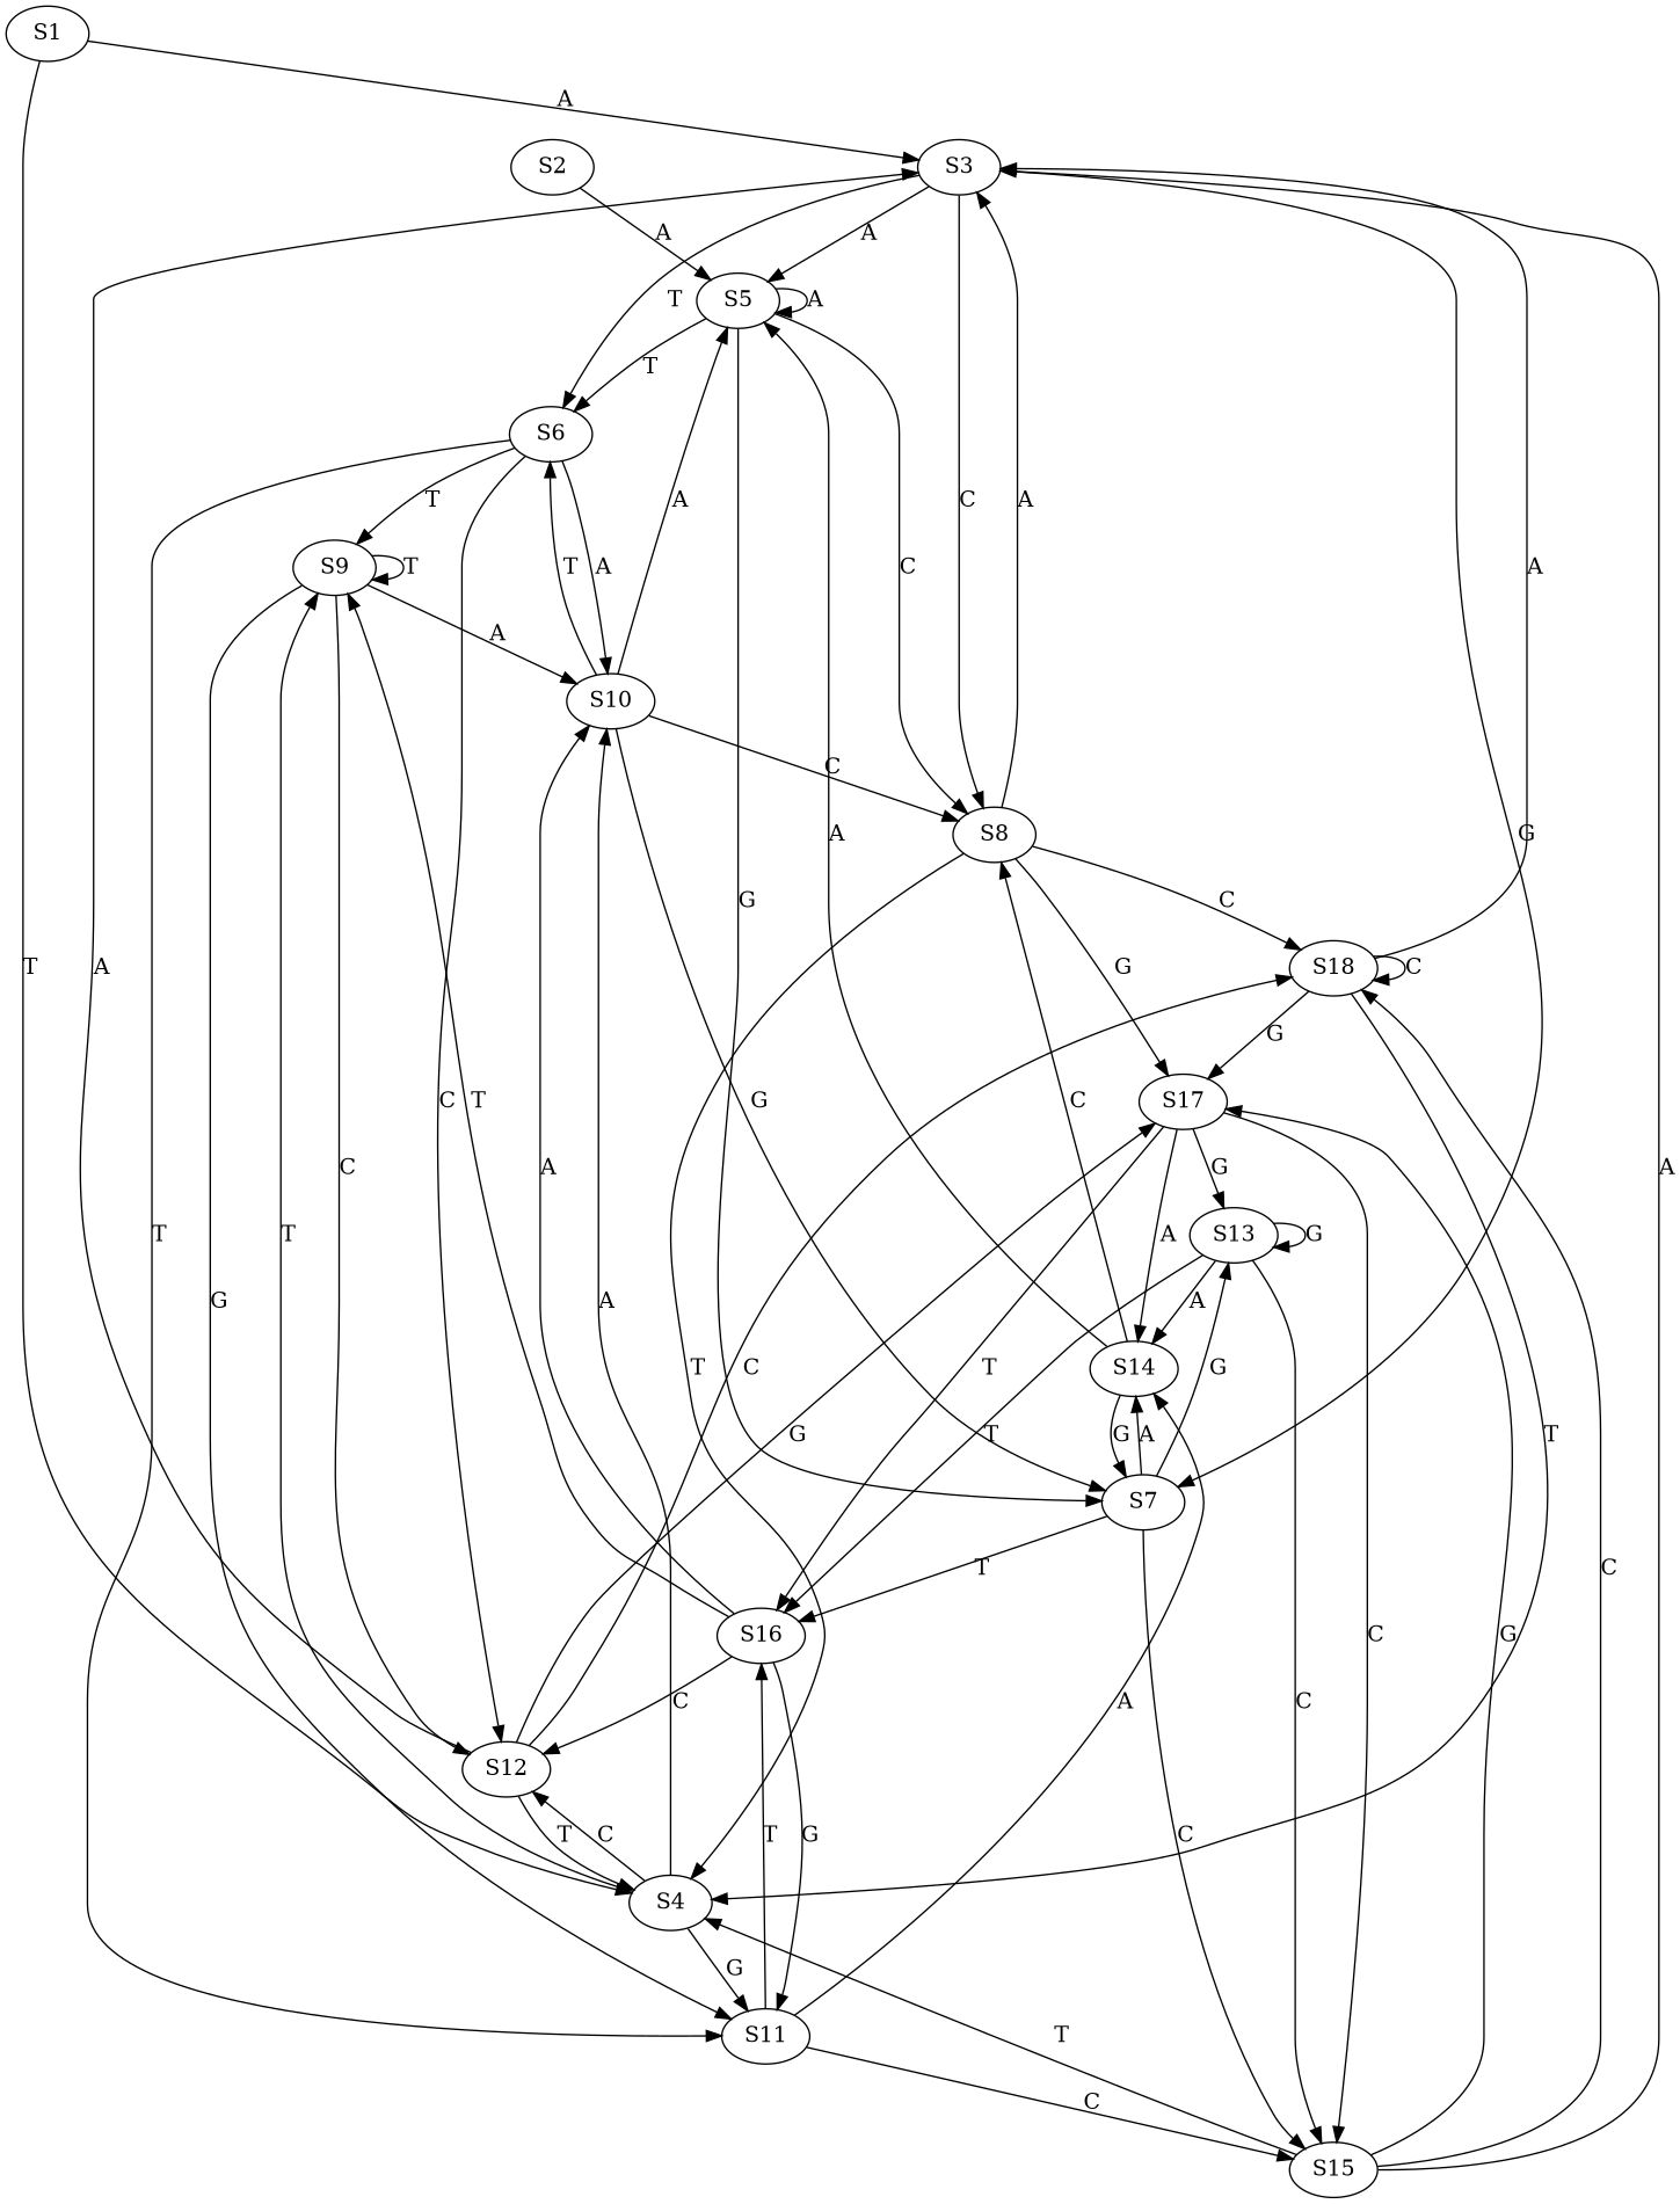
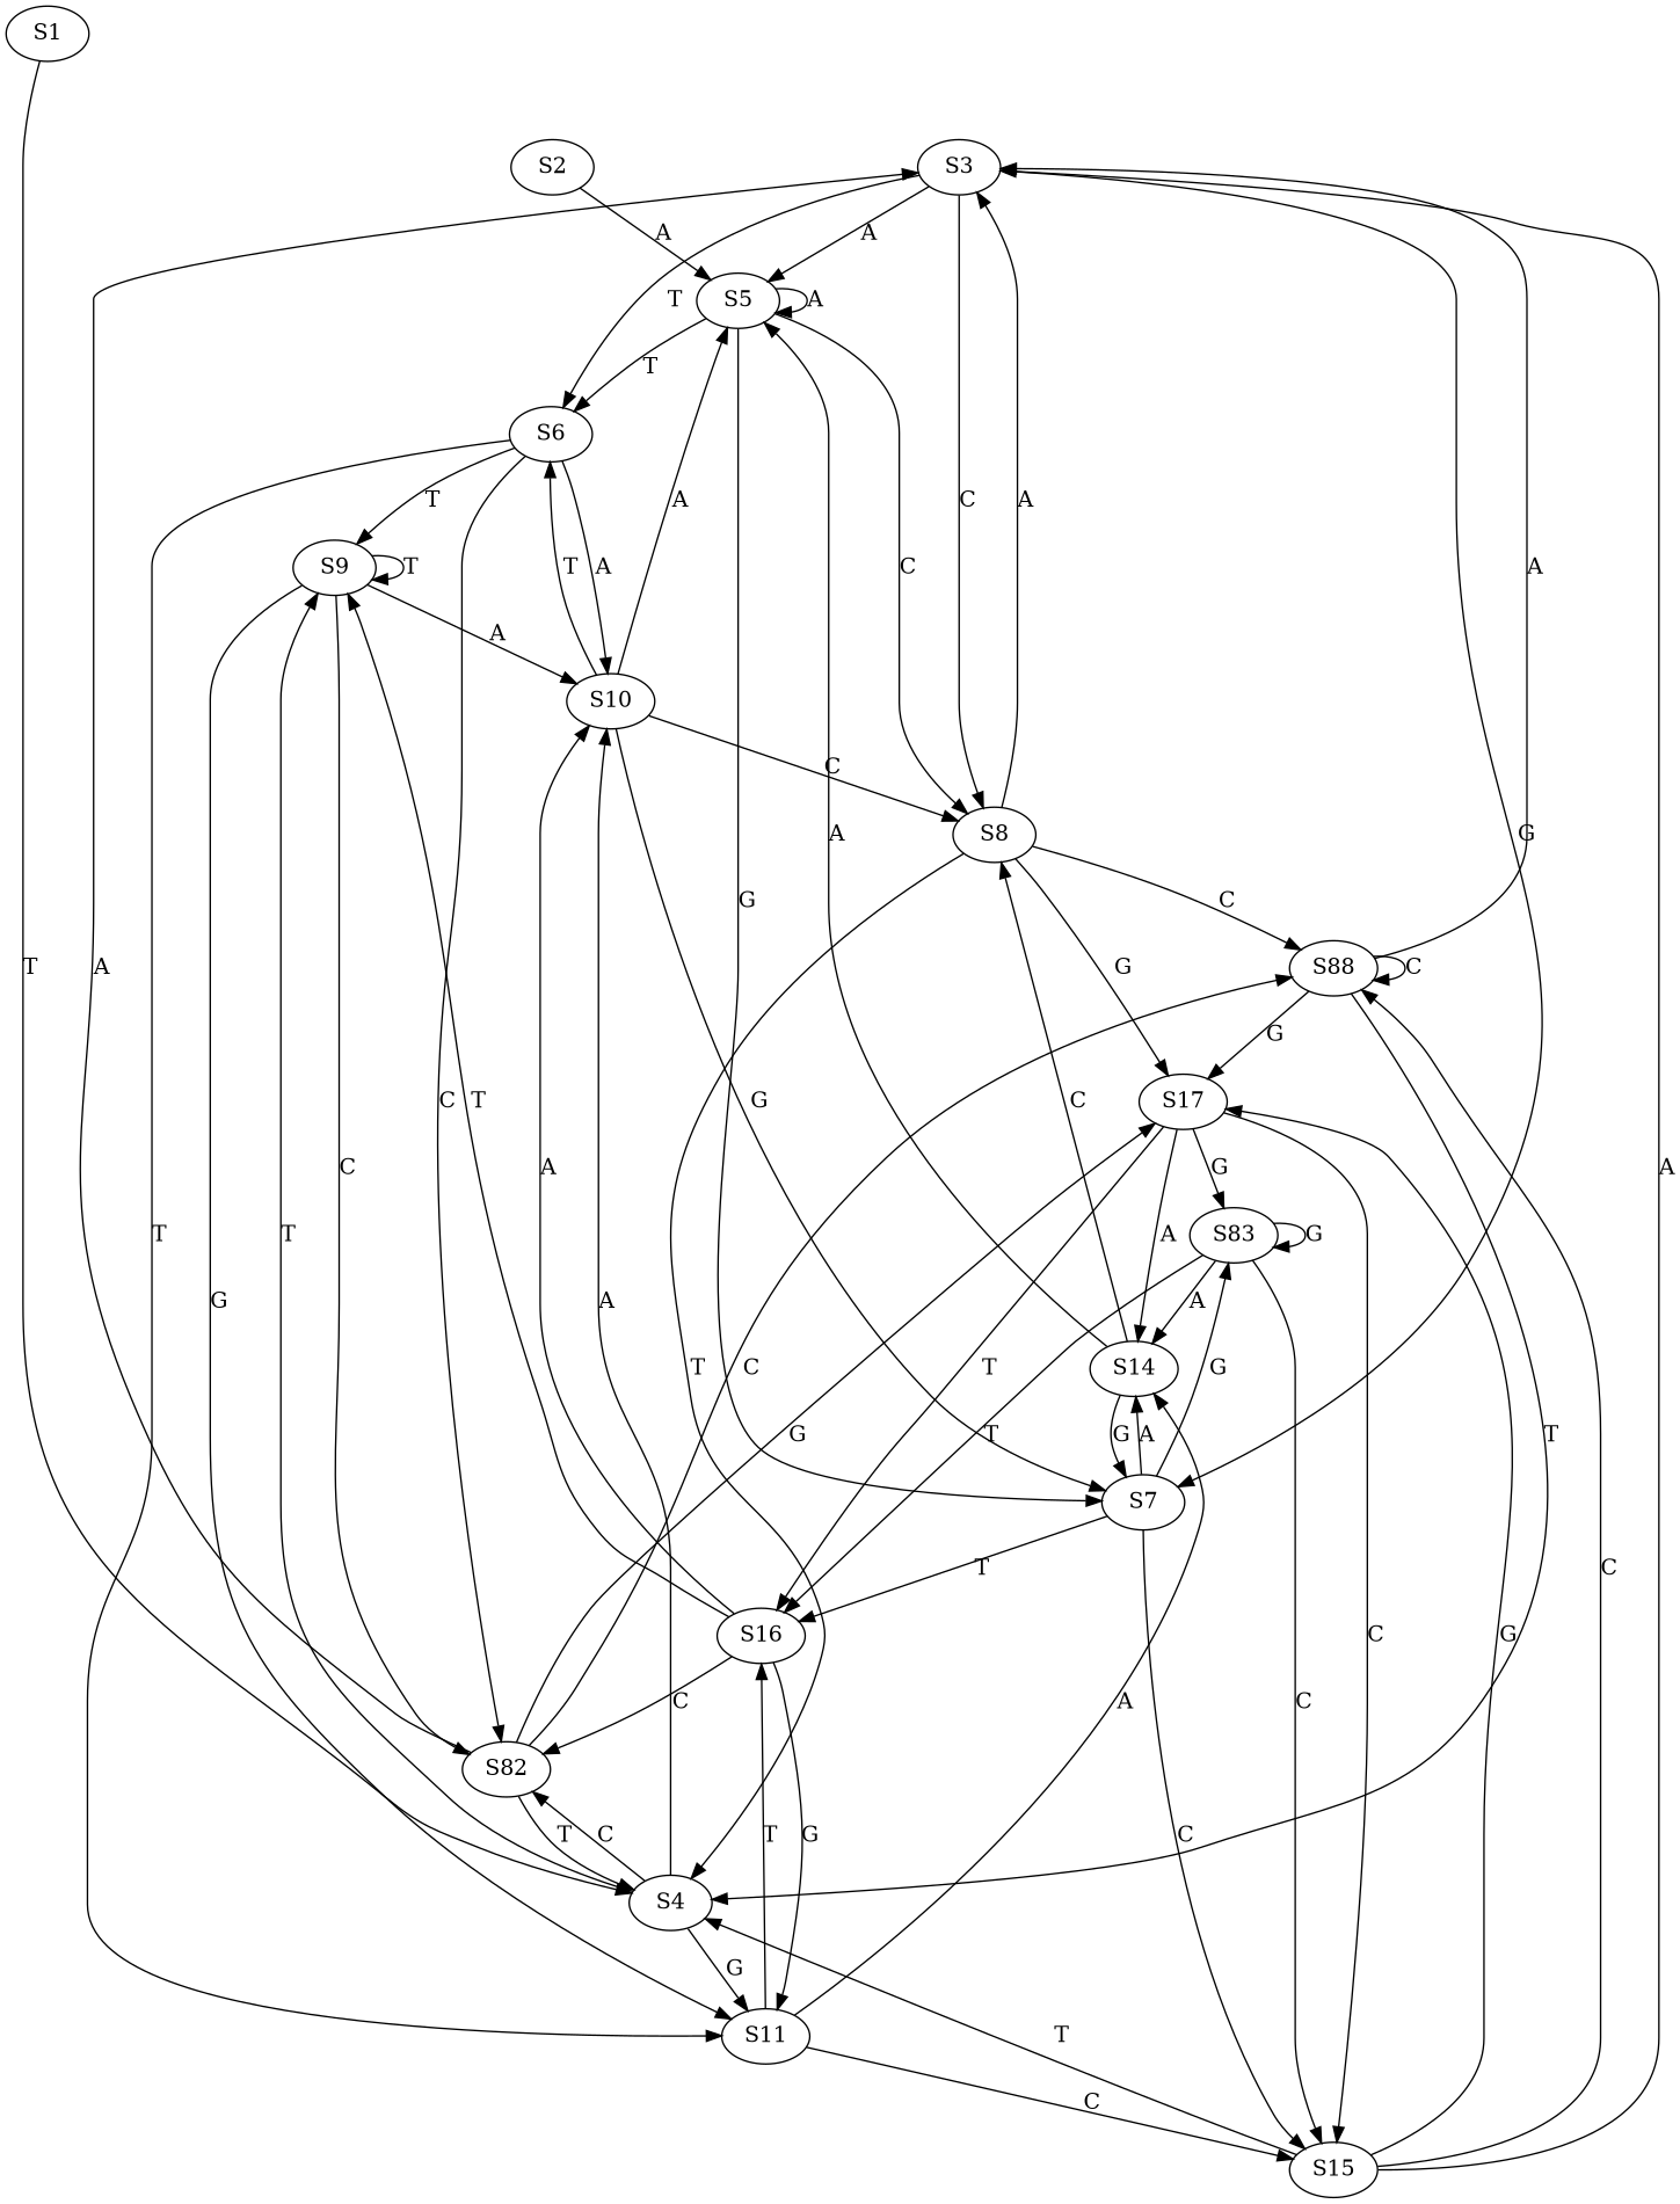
  strict digraph {
    S1
    S3
    S4
    S2
    S5
    S6
    S7
    S8
    S9
    S10
    S11
-   S12
-   S13
+   S12 [label=S82]
+   S13 [label=S83]
    S14
    S15
    S16
    S17
-   S18
-   S1 -> S3 [label=A]
+   S18 [label=S88]
    S1 -> S4 [label=T]
    S3 -> S5 [label=A]
    S3 -> S6 [label=T]
    S3 -> S7 [label=G]
    S3 -> S8 [label=C]
    S4 -> S9 [label=T]
    S4 -> S10 [label=A]
    S4 -> S11 [label=G]
    S4 -> S12 [label=C]
    S2 -> S5 [label=A]
    S5 -> S5 [label=A]
    S5 -> S6 [label=T]
    S5 -> S7 [label=G]
    S5 -> S8 [label=C]
    S6 -> S9 [label=T]
    S6 -> S10 [label=A]
    S6 -> S11 [label=T]
    S6 -> S12 [label=C]
    S7 -> S13 [label=G]
    S7 -> S14 [label=A]
    S7 -> S15 [label=C]
    S7 -> S16 [label=T]
    S8 -> S3 [label=A]
    S8 -> S4 [label=T]
    S8 -> S17 [label=G]
    S8 -> S18 [label=C]
    S9 -> S9 [label=T]
    S9 -> S10 [label=A]
    S9 -> S11 [label=G]
    S9 -> S12 [label=C]
    S10 -> S5 [label=A]
    S10 -> S6 [label=T]
    S10 -> S7 [label=G]
    S10 -> S8 [label=C]
    S11 -> S14 [label=A]
    S11 -> S15 [label=C]
    S11 -> S16 [label=T]
    S12 -> S3 [label=A]
    S12 -> S4 [label=T]
    S12 -> S17 [label=G]
    S12 -> S18 [label=C]
    S13 -> S13 [label=G]
    S13 -> S14 [label=A]
    S13 -> S15 [label=C]
    S13 -> S16 [label=T]
    S14 -> S5 [label=A]
    S14 -> S7 [label=G]
    S14 -> S8 [label=C]
    S15 -> S3 [label=A]
    S15 -> S4 [label=T]
    S15 -> S17 [label=G]
    S15 -> S18 [label=C]
    S16 -> S9 [label=T]
    S16 -> S10 [label=A]
    S16 -> S11 [label=G]
    S16 -> S12 [label=C]
    S17 -> S13 [label=G]
    S17 -> S14 [label=A]
    S17 -> S15 [label=C]
    S17 -> S16 [label=T]
    S18 -> S3 [label=A]
    S18 -> S4 [label=T]
    S18 -> S17 [label=G]
    S18 -> S18 [label=C]
  }
